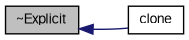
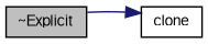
  digraph {
    rankdir=LR
    node [color=black fontname=FreeSans fontsize=10 shape=record]
    n1 [fillcolor=grey75 fontcolor=black height=0.2 label="~Explicit" style=filled width=0.4]
    n2 [height=0.2 label=clone width=0.4]
-   n1 -> n2 [color=midnightblue dir=back fontname=FreeSans fontsize=10 labelfontname=FreeSans labelfontsize=10 style=solid]
+   n2 -> n1 [color=midnightblue dir=back fontname=FreeSans fontsize=10 labelfontname=FreeSans labelfontsize=10 style=solid]
  }
